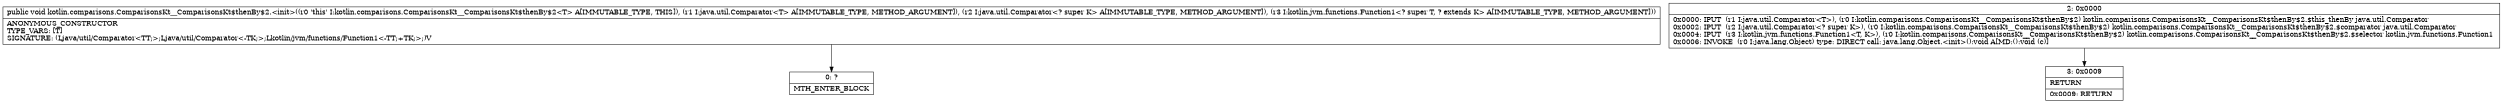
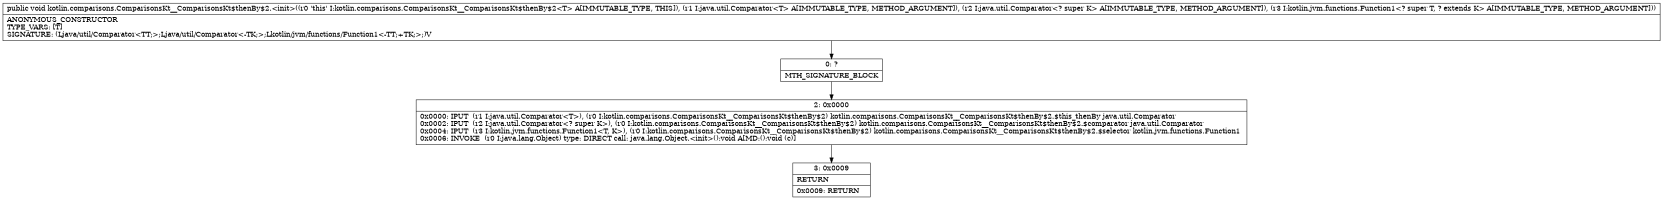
  digraph {
    node [shape=record]
-   n1 [label="{0\:\ ?|MTH_ENTER_BLOCK\l}"]
+   n1 [label="{0\:\ ?|MTH_SIGNATURE_BLOCK\l}"]
    n2 [label="{2\:\ 0x0000|0x0000: IPUT  (r1 I:java.util.Comparator\<T\>), (r0 I:kotlin.comparisons.ComparisonsKt__ComparisonsKt$thenBy$2) kotlin.comparisons.ComparisonsKt__ComparisonsKt$thenBy$2.$this_thenBy java.util.Comparator \l0x0002: IPUT  (r2 I:java.util.Comparator\<? super K\>), (r0 I:kotlin.comparisons.ComparisonsKt__ComparisonsKt$thenBy$2) kotlin.comparisons.ComparisonsKt__ComparisonsKt$thenBy$2.$comparator java.util.Comparator \l0x0004: IPUT  (r3 I:kotlin.jvm.functions.Function1\<T, K\>), (r0 I:kotlin.comparisons.ComparisonsKt__ComparisonsKt$thenBy$2) kotlin.comparisons.ComparisonsKt__ComparisonsKt$thenBy$2.$selector kotlin.jvm.functions.Function1 \l0x0006: INVOKE  (r0 I:java.lang.Object) type: DIRECT call: java.lang.Object.\<init\>():void A[MD:():void (c)]\l}"]
    n3 [label="{3\:\ 0x0009|RETURN\l|0x0009: RETURN   \l}"]
    n4 [label="{public void kotlin.comparisons.ComparisonsKt__ComparisonsKt$thenBy$2.\<init\>((r0 'this' I:kotlin.comparisons.ComparisonsKt__ComparisonsKt$thenBy$2\<T\> A[IMMUTABLE_TYPE, THIS]), (r1 I:java.util.Comparator\<T\> A[IMMUTABLE_TYPE, METHOD_ARGUMENT]), (r2 I:java.util.Comparator\<? super K\> A[IMMUTABLE_TYPE, METHOD_ARGUMENT]), (r3 I:kotlin.jvm.functions.Function1\<? super T, ? extends K\> A[IMMUTABLE_TYPE, METHOD_ARGUMENT]))  | ANONYMOUS_CONSTRUCTOR\lTYPE_VARS: [T]\lSIGNATURE: (Ljava\/util\/Comparator\<TT;\>;Ljava\/util\/Comparator\<\-TK;\>;Lkotlin\/jvm\/functions\/Function1\<\-TT;+TK;\>;)V\l}"]
+   n1 -> n2
    n2 -> n3
    n4 -> n1
  }
